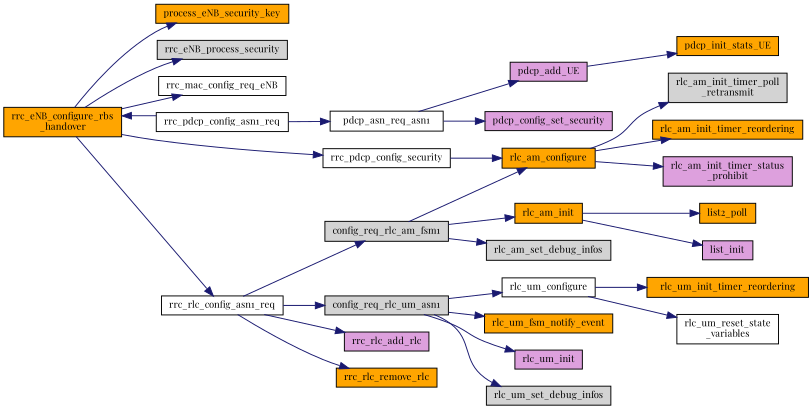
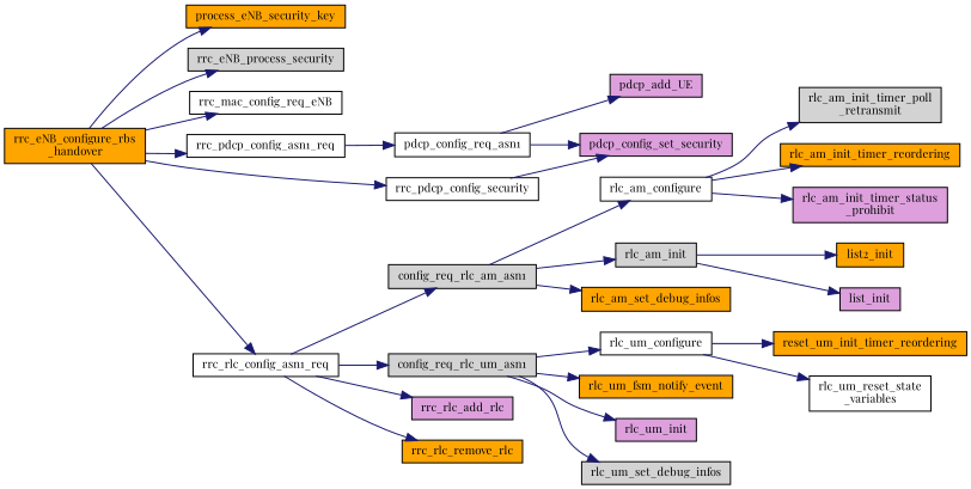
  digraph {
    fontname="Playfair Display"
    rankdir=LR
    node [color=black fillcolor=orange fontname="Playfair Display" fontsize=10 shape=record style=filled]
    edge [color=midnightblue fontname="Playfair Display" fontsize=10 labelfontname=Helvetica labelfontsize=10 style=solid]
    n1 [fontcolor=black height=0.2 label="rrc_eNB_configure_rbs\l_handover" width=0.4]
    n2 [height=0.2 label=process_eNB_security_key width=0.4]
    n3 [fillcolor=lightgrey height=0.2 label=rrc_eNB_process_security width=0.4]
    n4 [fillcolor=white height=0.2 label=rrc_mac_config_req_eNB width=0.4]
    n5 [fillcolor=white height=0.2 label=rrc_pdcp_config_asn1_req width=0.4]
    n6 [fillcolor=white height=0.2 label=rrc_pdcp_config_security width=0.4]
    n7 [fillcolor=white height=0.2 label=rrc_rlc_config_asn1_req width=0.4]
-   n8 [fillcolor=white height=0.2 label=pdcp_asn_req_asn1 width=0.4]
+   n8 [fillcolor=white height=0.2 label=pdcp_config_req_asn1 width=0.4]
    n9 [fillcolor=plum height=0.2 label=pdcp_config_set_security width=0.4]
-   n10 [fillcolor=lightgrey height=0.2 label=config_req_rlc_am_fsm1 width=0.4]
+   n10 [fillcolor=lightgrey height=0.2 label=config_req_rlc_am_asn1 width=0.4]
    n11 [fillcolor=lightgrey height=0.2 label=config_req_rlc_um_asn1 width=0.4]
    n12 [fillcolor=plum height=0.2 label=rrc_rlc_add_rlc width=0.4]
    n13 [height=0.2 label=rrc_rlc_remove_rlc width=0.4]
    n14 [fillcolor=plum height=0.2 label=pdcp_add_UE width=0.4]
-   n15 [height=0.2 label=pdcp_init_stats_UE width=0.4]
-   n16 [height=0.2 label=rlc_am_configure width=0.4]
-   n17 [height=0.2 label=rlc_am_init width=0.4]
-   n18 [fillcolor=lightgrey height=0.2 label=rlc_am_set_debug_infos width=0.4]
+   n16 [fillcolor=white height=0.2 label=rlc_am_configure width=0.4]
+   n17 [fillcolor=lightgrey height=0.2 label=rlc_am_init width=0.4]
+   n18 [height=0.2 label=rlc_am_set_debug_infos width=0.4]
    n19 [fillcolor=white height=0.2 label=rlc_um_configure width=0.4]
    n20 [height=0.2 label=rlc_um_fsm_notify_event width=0.4]
    n21 [fillcolor=plum height=0.2 label=rlc_um_init width=0.4]
    n22 [fillcolor=lightgrey height=0.2 label=rlc_um_set_debug_infos width=0.4]
    n23 [fillcolor=lightgrey height=0.2 label="rlc_am_init_timer_poll\l_retransmit" width=0.4]
    n24 [height=0.2 label=rlc_am_init_timer_reordering width=0.4]
    n25 [fillcolor=plum height=0.2 label="rlc_am_init_timer_status\l_prohibit" width=0.4]
-   n26 [height=0.2 label=list2_poll width=0.4]
+   n26 [height=0.2 label=list2_init width=0.4]
    n27 [fillcolor=plum height=0.2 label=list_init width=0.4]
-   n28 [height=0.2 label=rlc_um_init_timer_reordering width=0.4]
+   n28 [height=0.2 label=reset_um_init_timer_reordering width=0.4]
    n29 [fillcolor=white height=0.2 label="rlc_um_reset_state\l_variables" width=0.4]
    n1 -> n2
    n1 -> n3
    n1 -> n4
-   n5 -> n1
+   n1 -> n5
    n1 -> n6
    n1 -> n7
    n5 -> n8
-   n6 -> n16
+   n6 -> n9
    n7 -> n10
    n7 -> n11
    n7 -> n12
    n7 -> n13
    n8 -> n9
    n8 -> n14
    n10 -> n16
    n10 -> n17
    n10 -> n18
    n11 -> n19
    n11 -> n20
    n11 -> n21
    n11 -> n22
-   n14 -> n15
    n16 -> n23
    n16 -> n24
    n16 -> n25
    n17 -> n26
    n17 -> n27
    n19 -> n28
    n19 -> n29
  }
